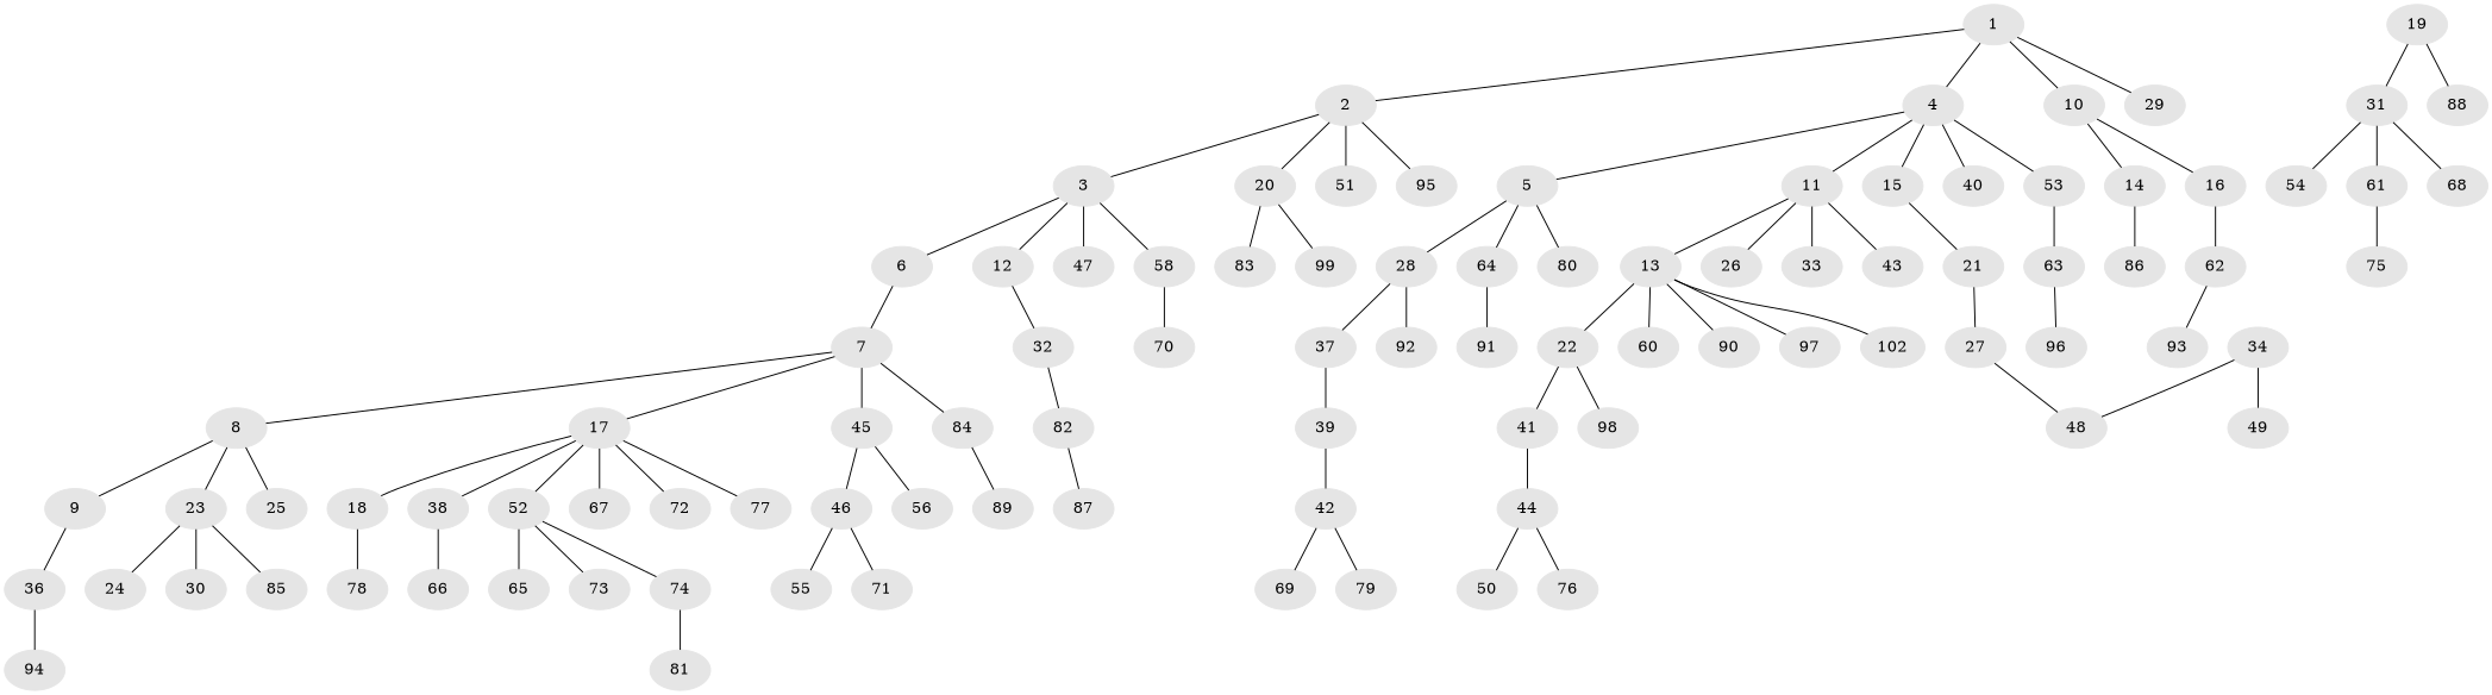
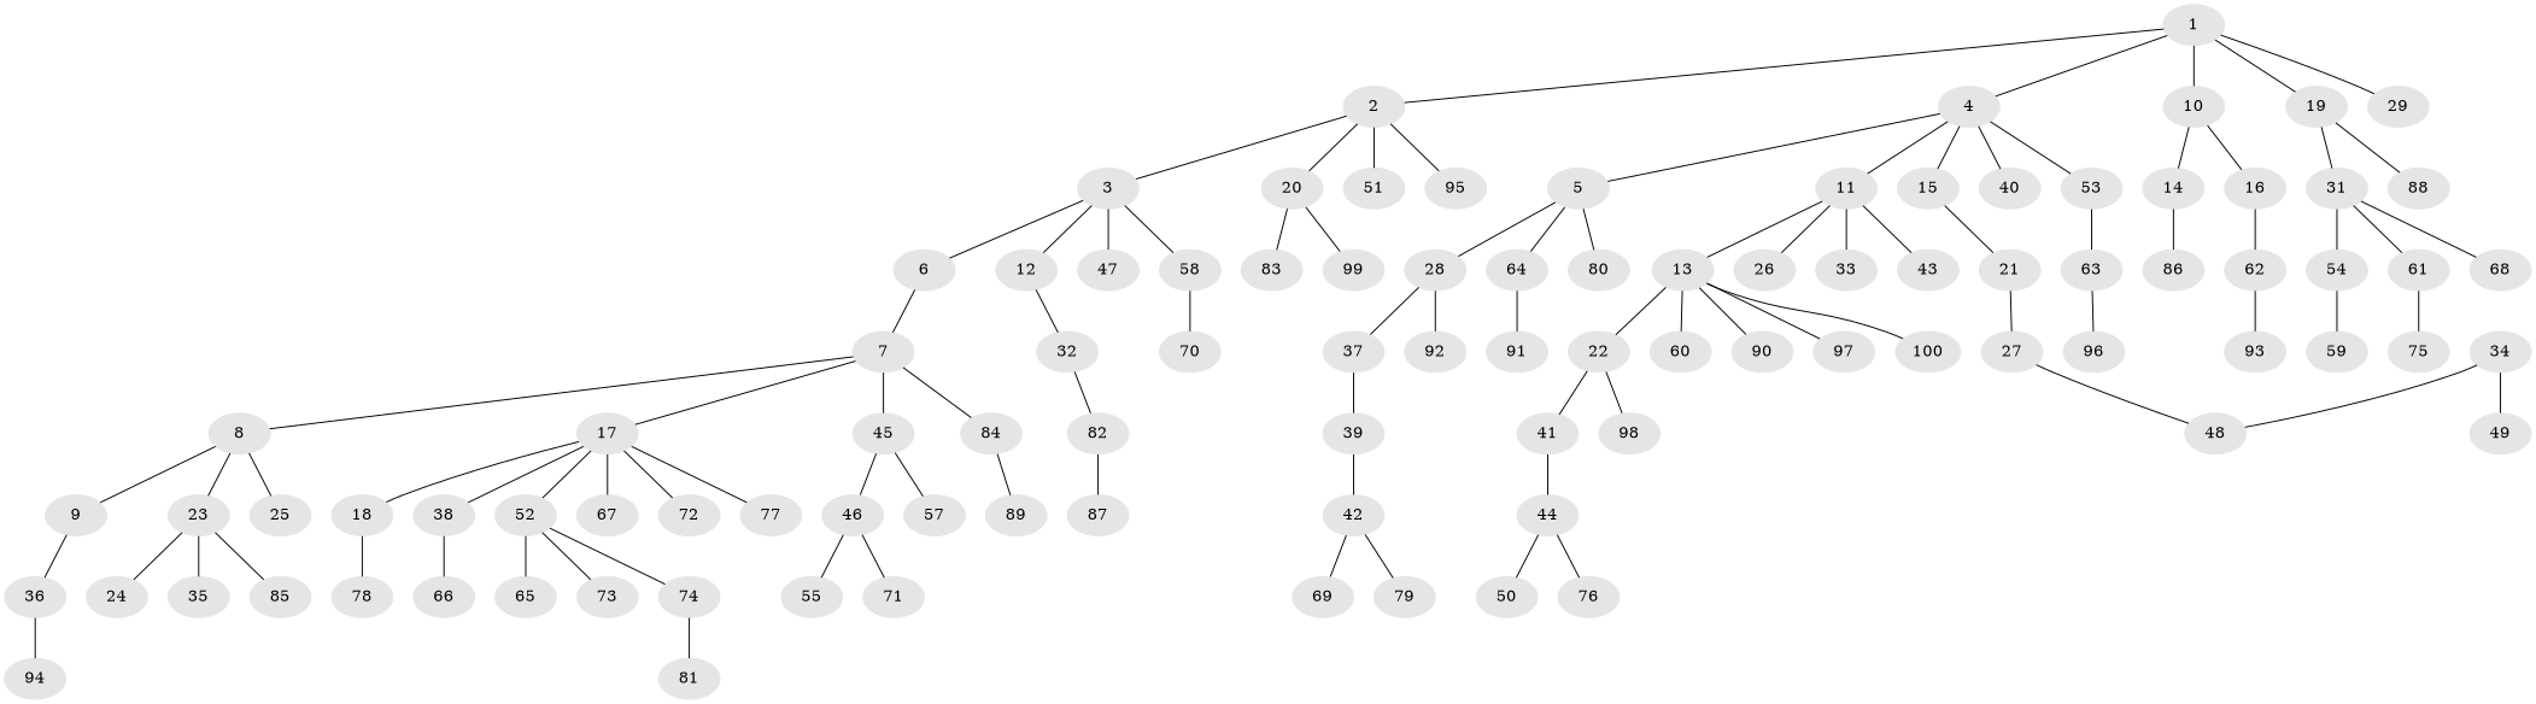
  graph {
    node [color=gray90 style=filled]
    1
    2
    4
    10
    19
    29
    3
    20
    51
    95
    5
    11
    15
    40
    53
    14
    16
    31
    88
    6
    12
    47
    58
    83
    99
    7
    32
    70
    28
    64
    80
    13
    26
    33
    43
    21
    63
    37
    92
    91
    8
    17
    45
    84
    9
    23
    25
    18
    38
    52
    67
    72
    77
    46
-   57 [label=56]
+   57
    89
    36
    24
-   30
+   30 [label=35]
    85
    94
    86
    62
    22
    60
    90
    97
-   100 [label=102]
+   100
    82
    41
    98
    27
    93
    78
    66
    65
    73
    74
    54
    61
    68
    48
    44
    34
    49
    39
+   59
    75
    87
    42
    69
    79
    50
    76
    55
    71
    81
    96
    1 -- 2
    1 -- 4
    1 -- 10
+   1 -- 19
    1 -- 29
    2 -- 3
    2 -- 20
    2 -- 51
    2 -- 95
    4 -- 5
    4 -- 11
    4 -- 15
    4 -- 40
    4 -- 53
    10 -- 14
    10 -- 16
    19 -- 31
    19 -- 88
    3 -- 6
    3 -- 12
    3 -- 47
    3 -- 58
    20 -- 83
    20 -- 99
    5 -- 28
    5 -- 64
    5 -- 80
    11 -- 13
    11 -- 26
    11 -- 33
    11 -- 43
    15 -- 21
    53 -- 63
    14 -- 86
    16 -- 62
    31 -- 54
    31 -- 61
    31 -- 68
    6 -- 7
    12 -- 32
    58 -- 70
    7 -- 8
    7 -- 17
    7 -- 45
    7 -- 84
    32 -- 82
    28 -- 37
    28 -- 92
    64 -- 91
    13 -- 22
    13 -- 60
    13 -- 90
    13 -- 97
    13 -- 100
    21 -- 27
    63 -- 96
    37 -- 39
    8 -- 9
    8 -- 23
    8 -- 25
    17 -- 18
    17 -- 38
    17 -- 52
    17 -- 67
    17 -- 72
    17 -- 77
    45 -- 46
    45 -- 57
    84 -- 89
    9 -- 36
    23 -- 24
    23 -- 30
    23 -- 85
    18 -- 78
    38 -- 66
    52 -- 65
    52 -- 73
    52 -- 74
    46 -- 55
    46 -- 71
    36 -- 94
    62 -- 93
    22 -- 41
    22 -- 98
    82 -- 87
    41 -- 44
    27 -- 48
    74 -- 81
+   54 -- 59
    61 -- 75
    44 -- 50
    44 -- 76
    34 -- 48
    34 -- 49
    39 -- 42
    42 -- 69
    42 -- 79
  }
